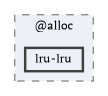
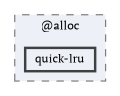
  digraph {
    compound=true
    fontname="PT Serif"
-   n1 [color=grey25 fillcolor="#edf0f7" fontname="PT Serif" fontsize=10 height=0.2 label="lru-lru" shape=box style="filled,bold" width=0.4]
+   n1 [color=grey25 fillcolor="#edf0f7" fontname="PT Serif" fontsize=10 height=0.2 label="quick-lru" shape=box style="filled,bold" width=0.4]
    subgraph cluster_1 {
      bgcolor="#edf0f7"
      fontsize=10
      label="@alloc"
      pencolor=grey50
      style="filled,dashed"
      n1
    }
  }
